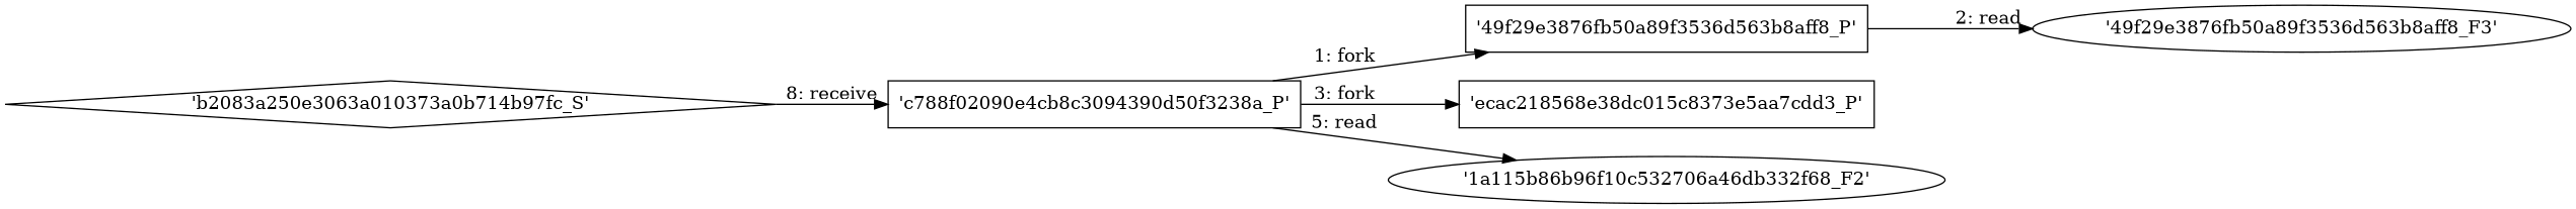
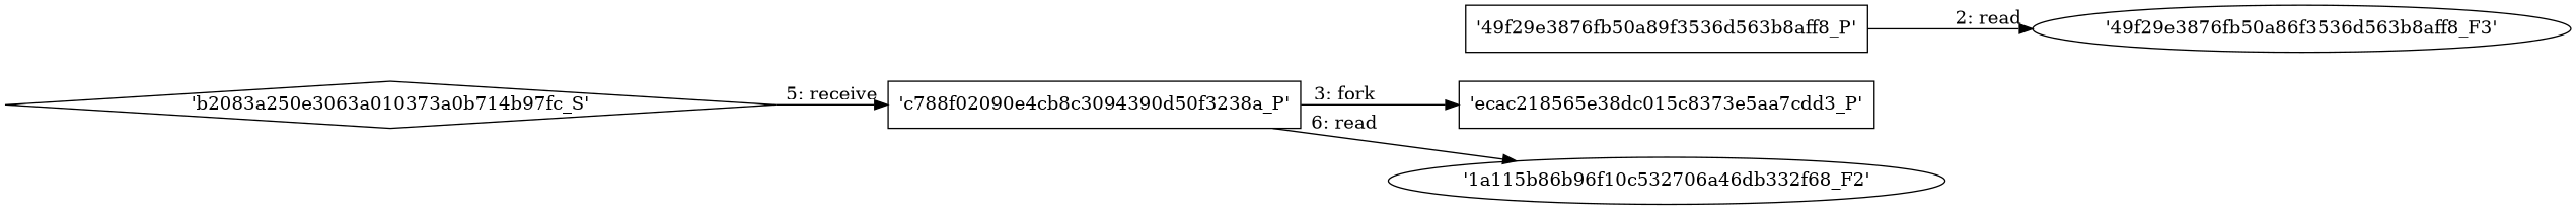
  digraph {
    engine=neato
    fixedsize=false
    fontsize=10
    nodesep=0.3
    rankdir=LR
    ranksep=0
    splines=true
    node [node_type=Process shape=box]
    "'c788f02090e4cb8c3094390d50f3238a_P'"
    "'49f29e3876fb50a89f3536d563b8aff8_P'"
-   "'ecac218568e38dc015c8373e5aa7cdd3_P'"
+   "'ecac218568e38dc015c8373e5aa7cdd3_P'" [label="'ecac218565e38dc015c8373e5aa7cdd3_P'"]
    "'1a115b86b96f10c532706a46db332f68_F2'" [node_type=file shape=ellipse]
-   "'49f29e3876fb50a89f3536d563b8aff8_F3'" [node_type=File shape=ellipse]
+   "'49f29e3876fb50a89f3536d563b8aff8_F3'" [node_type=File shape=ellipse label="'49f29e3876fb50a86f3536d563b8aff8_F3'"]
    "'b2083a250e3063a010373a0b714b97fc_S'" [node_type=Socket shape=diamond]
-   "'c788f02090e4cb8c3094390d50f3238a_P'" -> "'49f29e3876fb50a89f3536d563b8aff8_P'" [label="1: fork"]
    "'c788f02090e4cb8c3094390d50f3238a_P'" -> "'ecac218568e38dc015c8373e5aa7cdd3_P'" [label="3: fork"]
-   "'c788f02090e4cb8c3094390d50f3238a_P'" -> "'1a115b86b96f10c532706a46db332f68_F2'" [label="5: read"]
+   "'c788f02090e4cb8c3094390d50f3238a_P'" -> "'1a115b86b96f10c532706a46db332f68_F2'" [label="6: read"]
    "'49f29e3876fb50a89f3536d563b8aff8_P'" -> "'49f29e3876fb50a89f3536d563b8aff8_F3'" [label="2: read"]
-   "'b2083a250e3063a010373a0b714b97fc_S'" -> "'c788f02090e4cb8c3094390d50f3238a_P'" [label="8: receive"]
+   "'b2083a250e3063a010373a0b714b97fc_S'" -> "'c788f02090e4cb8c3094390d50f3238a_P'" [label="5: receive"]
  }
